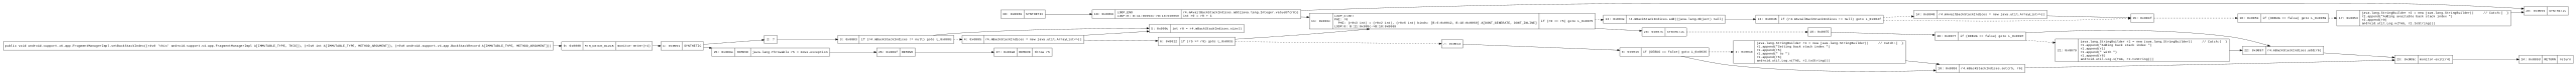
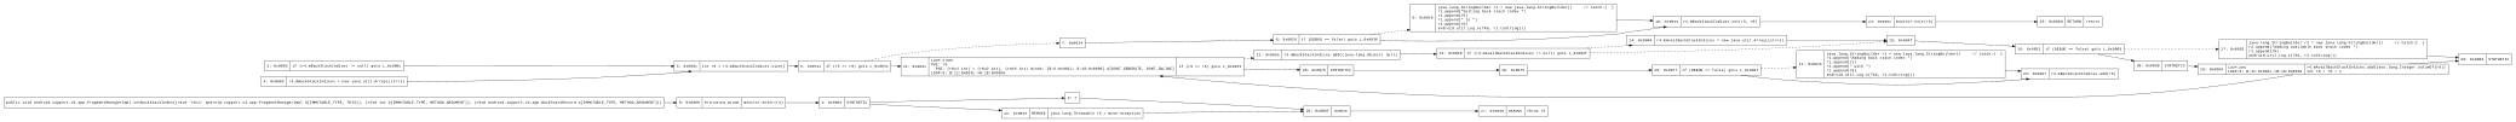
  digraph {
    fontname="Liberation Mono"
    rankdir=LR
    node [fontname="Liberation Mono" shape=record]
    edge [fontname="Liberation Mono"]
    n1 [label="{0\:\ 0x0000|MTH_ENTER_BLOCK\l|monitor\-enter(r4)\l}"]
    n2 [label="{1\:\ 0x0001|SYNTHETIC\l}"]
    n3 [label="{2\:\ ?}"]
    n4 [label="{25\:\ 0x009e|REMOVE\l|java.lang.Throwable r5 = move\-exception\l}"]
    n5 [label="{3\:\ 0x0003|if (r4.mBackStackIndices != null) goto L_0x000c\l}"]
    n6 [label="{26\:\ 0x009f|REMOVE\l}"]
    n7 [label="{4\:\ 0x0005|r4.mBackStackIndices = new java.util.ArrayList\<\>()\l}"]
    n8 [label="{5\:\ 0x000c|int r0 = r4.mBackStackIndices.size()\l}"]
    n9 [label="{6\:\ 0x0012|if (r5 \>= r0) goto L_0x003c\l}"]
    n10 [label="{7\:\ 0x0014}"]
    n11 [label="{11\:\ 0x003c|LOOP_START\lPHI: r0 \l  PHI: (r0v3 int) = (r0v2 int), (r0v6 int) binds: [B:6:0x0012, B:18:0x0069] A[DONT_GENERATE, DONT_INLINE]\lLOOP:0: B:11:0x003c\-\>B:18:0x0069\l|if (r0 \>= r5) goto L_0x0075\l}"]
    n12 [label="{8\:\ 0x0016|if (DEBUG == false) goto L_0x0036\l}"]
    n13 [label="{12\:\ 0x003e|r4.mBackStackIndices.add((java.lang.Object) null)\l}"]
    n14 [label="{28\:\ 0x0075|SYNTHETIC\l}"]
    n15 [label="{9\:\ 0x0018|java.lang.StringBuilder r1 = new java.lang.StringBuilder()     \/\/ Catch:\{  \}\lr1.append(\"Setting back stack index \")\lr1.append(r5)\lr1.append(\" to \")\lr1.append(r6)\landroid.util.Log.v(TAG, r1.toString())\l}"]
    n16 [label="{10\:\ 0x0036|r4.mBackStackIndices.set(r5, r6)\l}"]
    n17 [label="{23\:\ 0x009c|monitor\-exit(r4)\l}"]
    n18 [label="{24\:\ 0x009d|RETURN\l|return\l}"]
    n19 [label="{13\:\ 0x0046|if (r4.mAvailBackStackIndices != null) goto L_0x004f\l}"]
    n20 [label="{19\:\ 0x0075}"]
    n21 [label="{14\:\ 0x0048|r4.mAvailBackStackIndices = new java.util.ArrayList\<\>()\l}"]
    n22 [label="{15\:\ 0x004f}"]
    n23 [label="{16\:\ 0x0051|if (DEBUG == false) goto L_0x0069\l}"]
    n24 [label="{17\:\ 0x0053|java.lang.StringBuilder r2 = new java.lang.StringBuilder()     \/\/ Catch:\{  \}\lr2.append(\"Adding available back stack index \")\lr2.append(r0)\landroid.util.Log.v(TAG, r2.toString())\l}"]
    n25 [label="{30\:\ 0x0069|SYNTHETIC\l}"]
    n26 [label="{29\:\ 0x0069|SYNTHETIC\l}"]
    n27 [label="{18\:\ 0x0069|LOOP_END\lLOOP:0: B:11:0x003c\-\>B:18:0x0069\l|r4.mAvailBackStackIndices.add(java.lang.Integer.valueOf(r0))\lint r0 = r0 + 1\l}"]
    n28 [label="{20\:\ 0x0077|if (DEBUG == false) goto L_0x0097\l}"]
    n29 [label="{21\:\ 0x0079|java.lang.StringBuilder r1 = new java.lang.StringBuilder()     \/\/ Catch:\{  \}\lr1.append(\"Adding back stack index \")\lr1.append(r1)\lr1.append(\" with \")\lr1.append(r6)\landroid.util.Log.v(TAG, r1.toString())\l}"]
    n30 [label="{22\:\ 0x0097|r4.mBackStackIndices.add(r6)\l}"]
    n31 [label="{27\:\ 0x00a0|REMOVE\l|throw r5\l}"]
    n32 [label="{public void android.support.v4.app.FragmentManagerImpl.setBackStackIndex((r4v0 'this' android.support.v4.app.FragmentManagerImpl A[IMMUTABLE_TYPE, THIS]), (r5v0 int A[IMMUTABLE_TYPE, METHOD_ARGUMENT]), (r6v0 android.support.v4.app.BackStackRecord A[IMMUTABLE_TYPE, METHOD_ARGUMENT])) }"]
    n1 -> n2
    n2 -> n3
    n2 -> n4
-   n3 -> n5
+   n3 -> n6
    n4 -> n6
-   n5 -> n7 [style=dashed]
    n5 -> n8
    n6 -> n31
    n7 -> n8
-   n7 -> n9
+   n8 -> n9
    n9 -> n10 [style=dashed]
    n9 -> n11
    n10 -> n12
    n11 -> n13 [style=dashed]
    n11 -> n14
    n12 -> n15 [style=dashed]
    n12 -> n16
    n13 -> n19
-   n14 -> n20 [style=dashed]
+   n14 -> n20
    n15 -> n16
    n16 -> n17
    n17 -> n18
    n19 -> n21 [style=dashed]
    n19 -> n22 [style=dashed]
    n20 -> n28
    n21 -> n22
-   n22 -> n23 [style=dashed]
+   n22 -> n23
    n23 -> n24 [style=dashed]
+   n23 -> n25
    n24 -> n26
    n25 -> n27
    n27 -> n11
    n27 -> n26
    n28 -> n29 [style=dashed]
    n28 -> n30
    n29 -> n30
-   n30 -> n17
    n32 -> n1
  }
